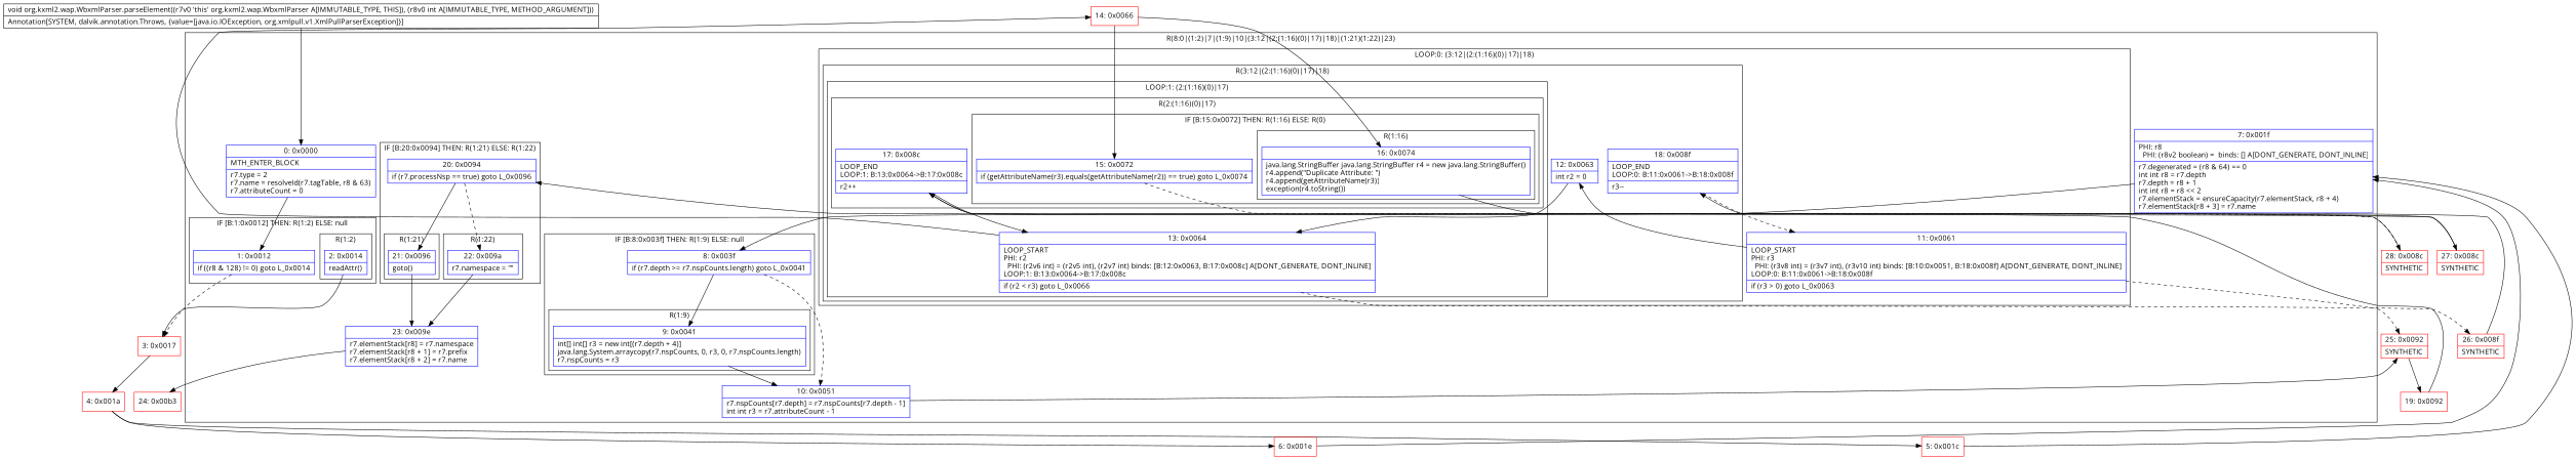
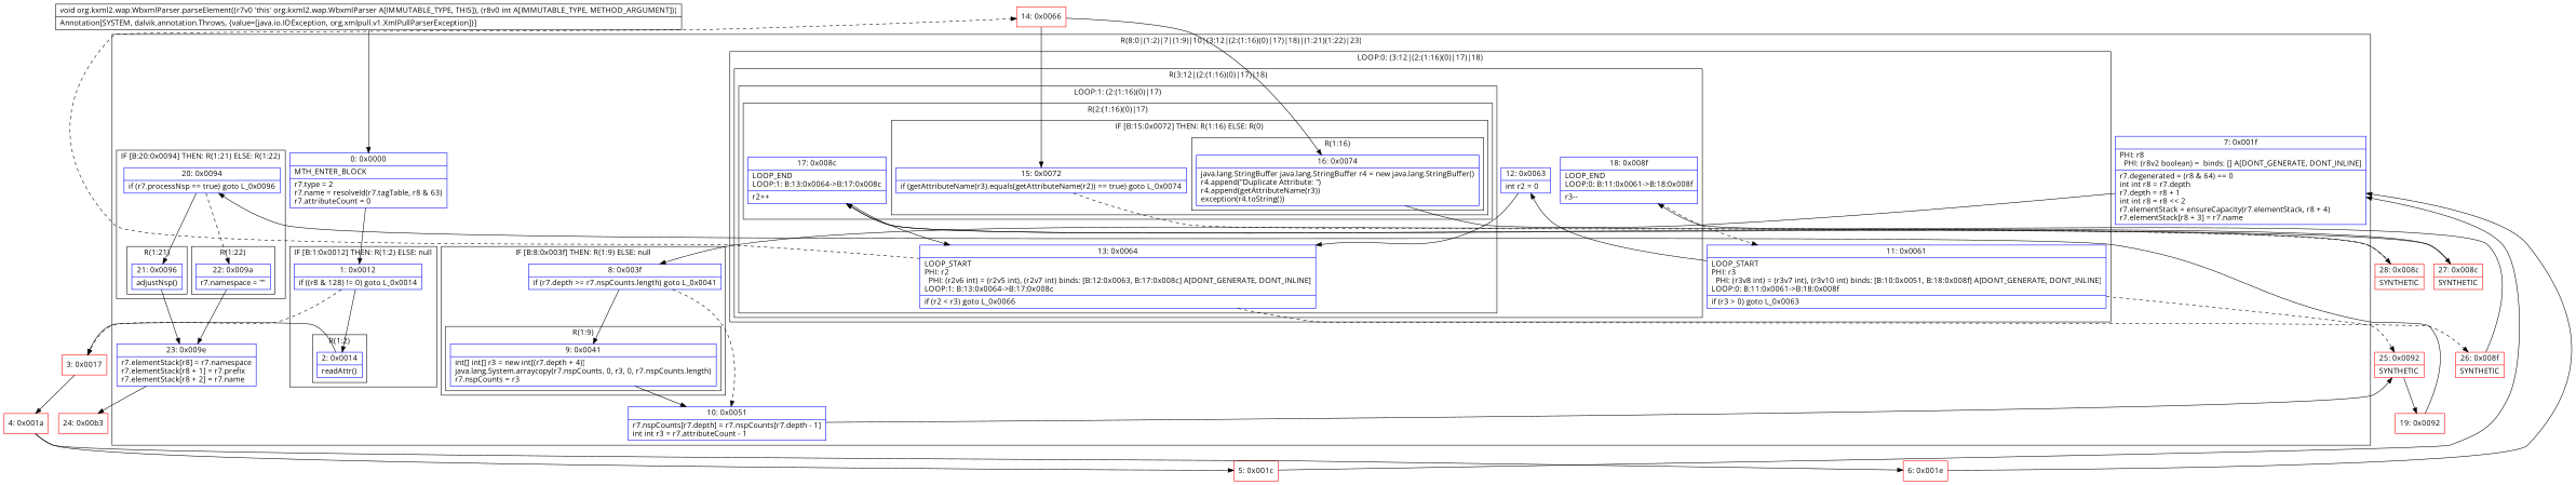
  digraph {
    fontname="Open Sans"
    node [color=blue fontname="Open Sans" shape=record]
    edge [fontname="Open Sans"]
    n1 [label="{2\:\ 0x0014|readAttr()\l}"]
    n2 [label="{1\:\ 0x0012|if ((r8 & 128) != 0) goto L_0x0014\l}"]
    n3 [label="{9\:\ 0x0041|int[] int[] r3 = new int[(r7.depth + 4)]\ljava.lang.System.arraycopy(r7.nspCounts, 0, r3, 0, r7.nspCounts.length)\lr7.nspCounts = r3\l}"]
    n4 [label="{8\:\ 0x003f|if (r7.depth \>= r7.nspCounts.length) goto L_0x0041\l}"]
    n5 [label="{16\:\ 0x0074|java.lang.StringBuffer java.lang.StringBuffer r4 = new java.lang.StringBuffer()\lr4.append(\"Duplicate Attribute: \")\lr4.append(getAttributeName(r3))\lexception(r4.toString())\l}"]
    n6 [label="{15\:\ 0x0072|if (getAttributeName(r3).equals(getAttributeName(r2)) == true) goto L_0x0074\l}"]
    n7 [label="{17\:\ 0x008c|LOOP_END\lLOOP:1: B:13:0x0064\-\>B:17:0x008c\l|r2++\l}"]
    n8 [label="{13\:\ 0x0064|LOOP_START\lPHI: r2 \l  PHI: (r2v6 int) = (r2v5 int), (r2v7 int) binds: [B:12:0x0063, B:17:0x008c] A[DONT_GENERATE, DONT_INLINE]\lLOOP:1: B:13:0x0064\-\>B:17:0x008c\l|if (r2 \< r3) goto L_0x0066\l}"]
    n9 [label="{12\:\ 0x0063|int r2 = 0\l}"]
    n10 [label="{18\:\ 0x008f|LOOP_END\lLOOP:0: B:11:0x0061\-\>B:18:0x008f\l|r3\-\-\l}"]
    n11 [label="{11\:\ 0x0061|LOOP_START\lPHI: r3 \l  PHI: (r3v8 int) = (r3v7 int), (r3v10 int) binds: [B:10:0x0051, B:18:0x008f] A[DONT_GENERATE, DONT_INLINE]\lLOOP:0: B:11:0x0061\-\>B:18:0x008f\l|if (r3 \> 0) goto L_0x0063\l}"]
-   n12 [label="{21\:\ 0x0096|goto()\l}"]
+   n12 [label="{21\:\ 0x0096|adjustNsp()\l}"]
    n13 [label="{22\:\ 0x009a|r7.namespace = \"\"\l}"]
    n14 [label="{20\:\ 0x0094|if (r7.processNsp == true) goto L_0x0096\l}"]
    n15 [label="{0\:\ 0x0000|MTH_ENTER_BLOCK\l|r7.type = 2\lr7.name = resolveId(r7.tagTable, r8 & 63)\lr7.attributeCount = 0\l}"]
    n16 [label="{7\:\ 0x001f|PHI: r8 \l  PHI: (r8v2 boolean) =  binds: [] A[DONT_GENERATE, DONT_INLINE]\l|r7.degenerated = (r8 & 64) == 0\lint int r8 = r7.depth\lr7.depth = r8 + 1\lint int r8 = r8 \<\< 2\lr7.elementStack = ensureCapacity(r7.elementStack, r8 + 4)\lr7.elementStack[r8 + 3] = r7.name\l}"]
    n17 [label="{10\:\ 0x0051|r7.nspCounts[r7.depth] = r7.nspCounts[r7.depth \- 1]\lint int r3 = r7.attributeCount \- 1\l}"]
    n18 [label="{23\:\ 0x009e|r7.elementStack[r8] = r7.namespace\lr7.elementStack[r8 + 1] = r7.prefix\lr7.elementStack[r8 + 2] = r7.name\l}"]
    n19 [color=red label="{3\:\ 0x0017}"]
    n20 [color=red label="{27\:\ 0x008c|SYNTHETIC\l}"]
    n21 [color=red label="{28\:\ 0x008c|SYNTHETIC\l}"]
    n22 [color=red label="{14\:\ 0x0066}"]
    n23 [color=red label="{26\:\ 0x008f|SYNTHETIC\l}"]
    n24 [color=red label="{25\:\ 0x0092|SYNTHETIC\l}"]
    n25 [color=red label="{24\:\ 0x00b3}"]
    n26 [color=red label="{4\:\ 0x001a}"]
    n27 [color=red label="{19\:\ 0x0092}"]
    n28 [color=red label="{5\:\ 0x001c}"]
    n29 [color=red label="{6\:\ 0x001e}"]
    n30 [label="{void org.kxml2.wap.WbxmlParser.parseElement((r7v0 'this' org.kxml2.wap.WbxmlParser A[IMMUTABLE_TYPE, THIS]), (r8v0 int A[IMMUTABLE_TYPE, METHOD_ARGUMENT]))  | Annotation[SYSTEM, dalvik.annotation.Throws, \{value=[java.io.IOException, org.xmlpull.v1.XmlPullParserException]\}]\l}" color=""]
    subgraph cluster_1 {
      label="R(8:0|(1:2)|7|(1:9)|10|(3:12|(2:(1:16)(0)|17)|18)|(1:21)(1:22)|23)"
      n15
      n16
      n17
      n18
      subgraph cluster_2 {
        label="IF [B:1:0x0012] THEN: R(1:2) ELSE: null"
        n2
        subgraph cluster_3 {
          label="R(1:2)"
          n1
        }
      }
      subgraph cluster_4 {
        label="IF [B:8:0x003f] THEN: R(1:9) ELSE: null"
        n4
        subgraph cluster_5 {
          label="R(1:9)"
          n3
        }
      }
      subgraph cluster_6 {
        label="LOOP:0: (3:12|(2:(1:16)(0)|17)|18)"
        n11
        subgraph cluster_7 {
          label="R(3:12|(2:(1:16)(0)|17)|18)"
          n9
          n10
          subgraph cluster_8 {
            label="LOOP:1: (2:(1:16)(0)|17)"
            n8
            subgraph cluster_9 {
              label="R(2:(1:16)(0)|17)"
              n7
              subgraph cluster_10 {
                label="IF [B:15:0x0072] THEN: R(1:16) ELSE: R(0)"
                n6
                subgraph cluster_11 {
                  label="R(1:16)"
                  n5
                }
                subgraph cluster_12 {
                  label="R(0)"
                }
              }
            }
          }
        }
      }
      subgraph cluster_13 {
        label="IF [B:20:0x0094] THEN: R(1:21) ELSE: R(1:22)"
        n14
        subgraph cluster_14 {
          label="R(1:21)"
          n12
        }
        subgraph cluster_15 {
          label="R(1:22)"
          n13
        }
      }
    }
    n1 -> n19
+   n2 -> n1
    n2 -> n19 [style=dashed]
    n3 -> n17
    n4 -> n3
    n4 -> n17 [style=dashed]
    n5 -> n20
    n6 -> n21 [style=dashed]
    n7 -> n8
-   n8 -> n22
+   n8 -> n22 [style=dashed]
    n8 -> n23 [style=dashed]
    n9 -> n8
    n10 -> n11 [style=dashed]
    n11 -> n9
    n11 -> n24 [style=dashed]
    n12 -> n18
    n13 -> n18
    n14 -> n12
    n14 -> n13 [style=dashed]
    n15 -> n2
    n16 -> n4
    n17 -> n24
    n18 -> n25
    n19 -> n26
    n20 -> n7
    n21 -> n7
    n22 -> n5
    n22 -> n6
    n23 -> n10
    n24 -> n27
    n26 -> n28
    n26 -> n29
    n27 -> n14
    n28 -> n16
    n29 -> n16
    n30 -> n15
  }
